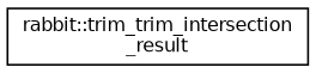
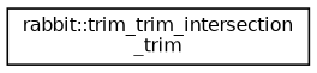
  digraph {
    rankdir=LR
-   n1 [color=black fillcolor=white fontname=Helvetica fontsize=10 height=0.2 label="rabbit::trim_trim_intersection\l_result" shape=record style=filled width=0.4]
+   n1 [color=black fillcolor=white fontname=Helvetica fontsize=10 height=0.2 label="rabbit::trim_trim_intersection\l_trim" shape=record style=filled width=0.4]
  }
